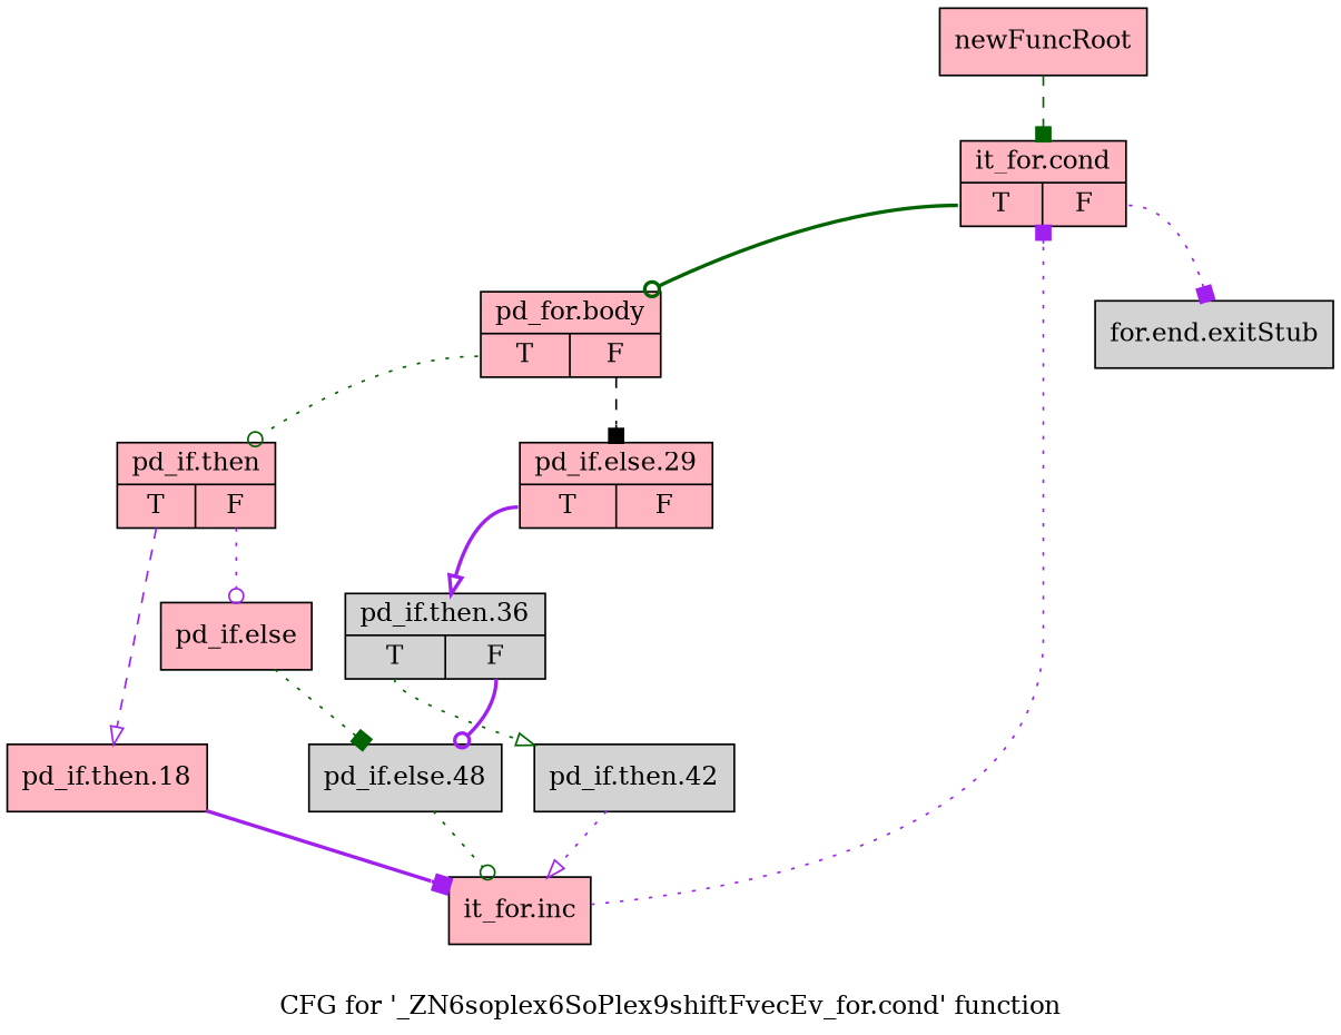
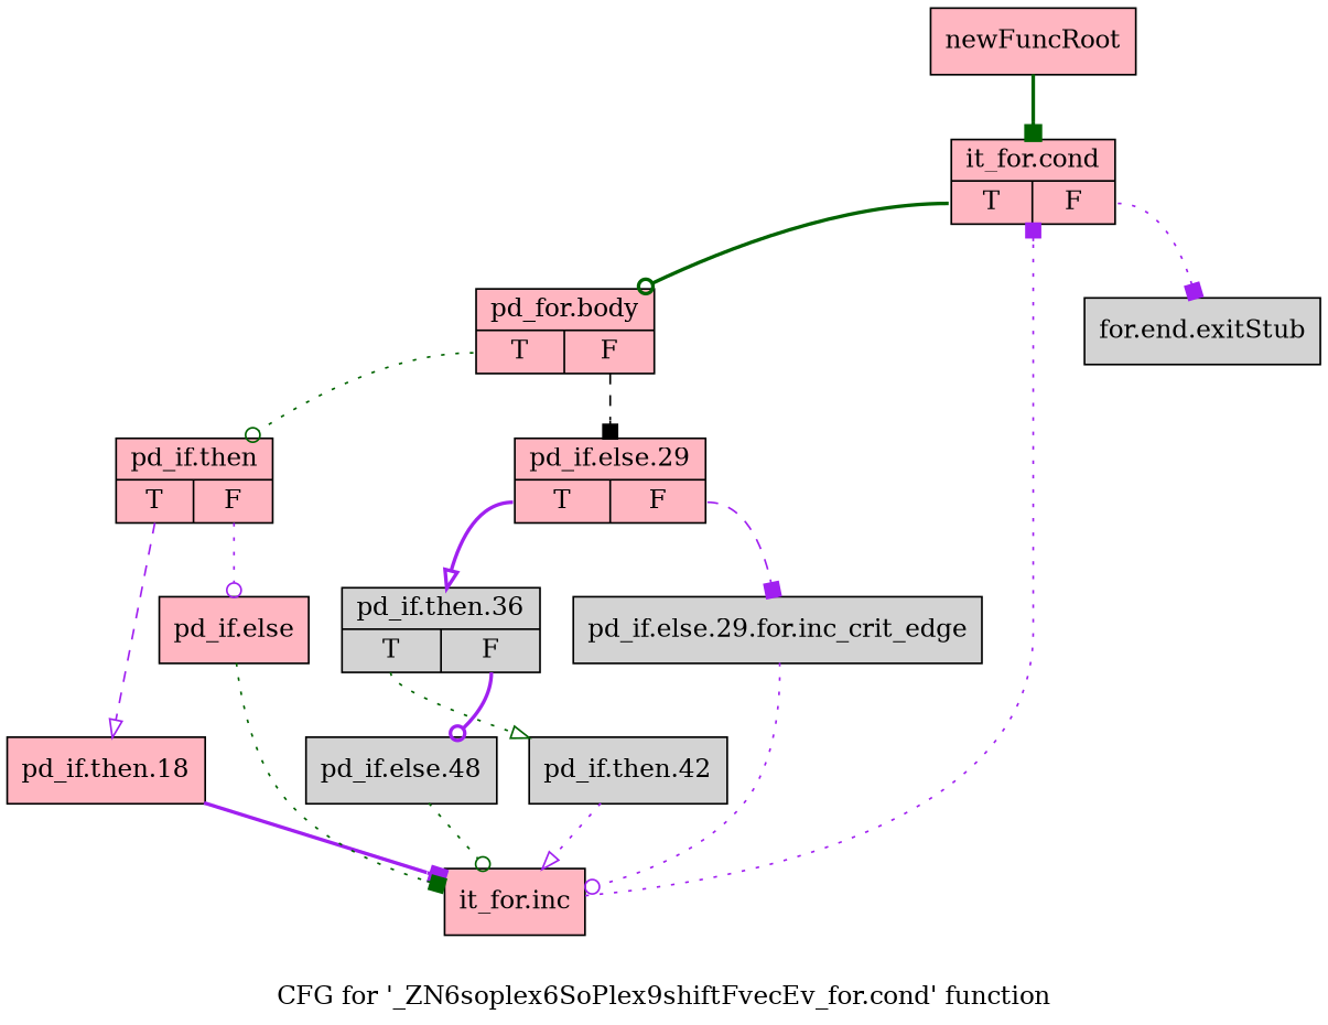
  digraph {
    label="CFG for '_ZN6soplex6SoPlex9shiftFvecEv_for.cond' function"
    node [fillcolor=lightpink shape=record style=filled]
    edge [arrowhead=box color=purple style=dotted]
    n1 [label="{newFuncRoot}"]
    n2 [label="{it_for.cond|{<s0>T|<s1>F}}"]
    n3 [fillcolor=lightgrey label="{for.end.exitStub}"]
    n4 [label="{pd_for.body|{<s0>T|<s1>F}}"]
    n5 [label="{pd_if.then|{<s0>T|<s1>F}}"]
    n6 [label="{pd_if.else.29|{<s0>T|<s1>F}}"]
    n7 [label="{pd_if.then.18}"]
    n8 [label="{pd_if.else}"]
    n9 [fillcolor=lightgrey label="{pd_if.then.36|{<s0>T|<s1>F}}"]
+   n10 [fillcolor=lightgrey label="{pd_if.else.29.for.inc_crit_edge}"]
    n11 [label="{it_for.inc}"]
    n12 [fillcolor=lightgrey label="{pd_if.then.42}"]
    n13 [fillcolor=lightgrey label="{pd_if.else.48}"]
-   n1 -> n2 [color=darkgreen style=dashed]
+   n1 -> n2 [color=darkgreen style=bold]
    n2 -> n3 [tailport=s1]
    n2 -> n4 [arrowhead=odot color=darkgreen style=bold tailport=s0]
    n4 -> n5 [arrowhead=odot color=darkgreen tailport=s0]
    n4 -> n6 [color=black style=dashed tailport=s1]
    n5 -> n7 [arrowhead=onormal style=dashed tailport=s0]
    n5 -> n8 [arrowhead=odot tailport=s1]
    n6 -> n9 [arrowhead=onormal style=bold tailport=s0]
+   n6 -> n10 [style=dashed tailport=s1]
    n7 -> n11 [style=bold]
-   n8 -> n13 [color=darkgreen]
+   n8 -> n11 [color=darkgreen]
    n9 -> n12 [arrowhead=onormal color=darkgreen tailport=s0]
    n9 -> n13 [arrowhead=odot style=bold tailport=s1]
+   n10 -> n11 [arrowhead=odot]
    n11 -> n2
    n12 -> n11 [arrowhead=onormal]
    n13 -> n11 [arrowhead=odot color=darkgreen]
  }
